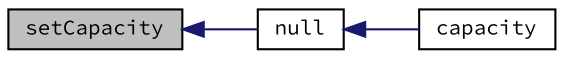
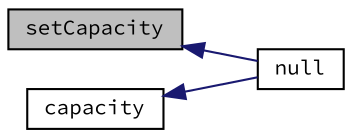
  digraph {
    fontname="Source Code Pro"
    rankdir=LR
    node [color=black fontname="Source Code Pro" fontsize=10 shape=record]
    edge [color=midnightblue dir=back fontname="Source Code Pro" fontsize=10 labelfontname=Helvetica labelfontsize=10 style=solid]
    n1 [fillcolor=grey75 fontcolor=black height=0.2 label=setCapacity style=filled width=0.4]
    n2 [height=0.2 label=null width=0.4]
    n3 [height=0.2 label=capacity width=0.4]
    n1 -> n2
-   n2 -> n3
+   n3 -> n2
  }
